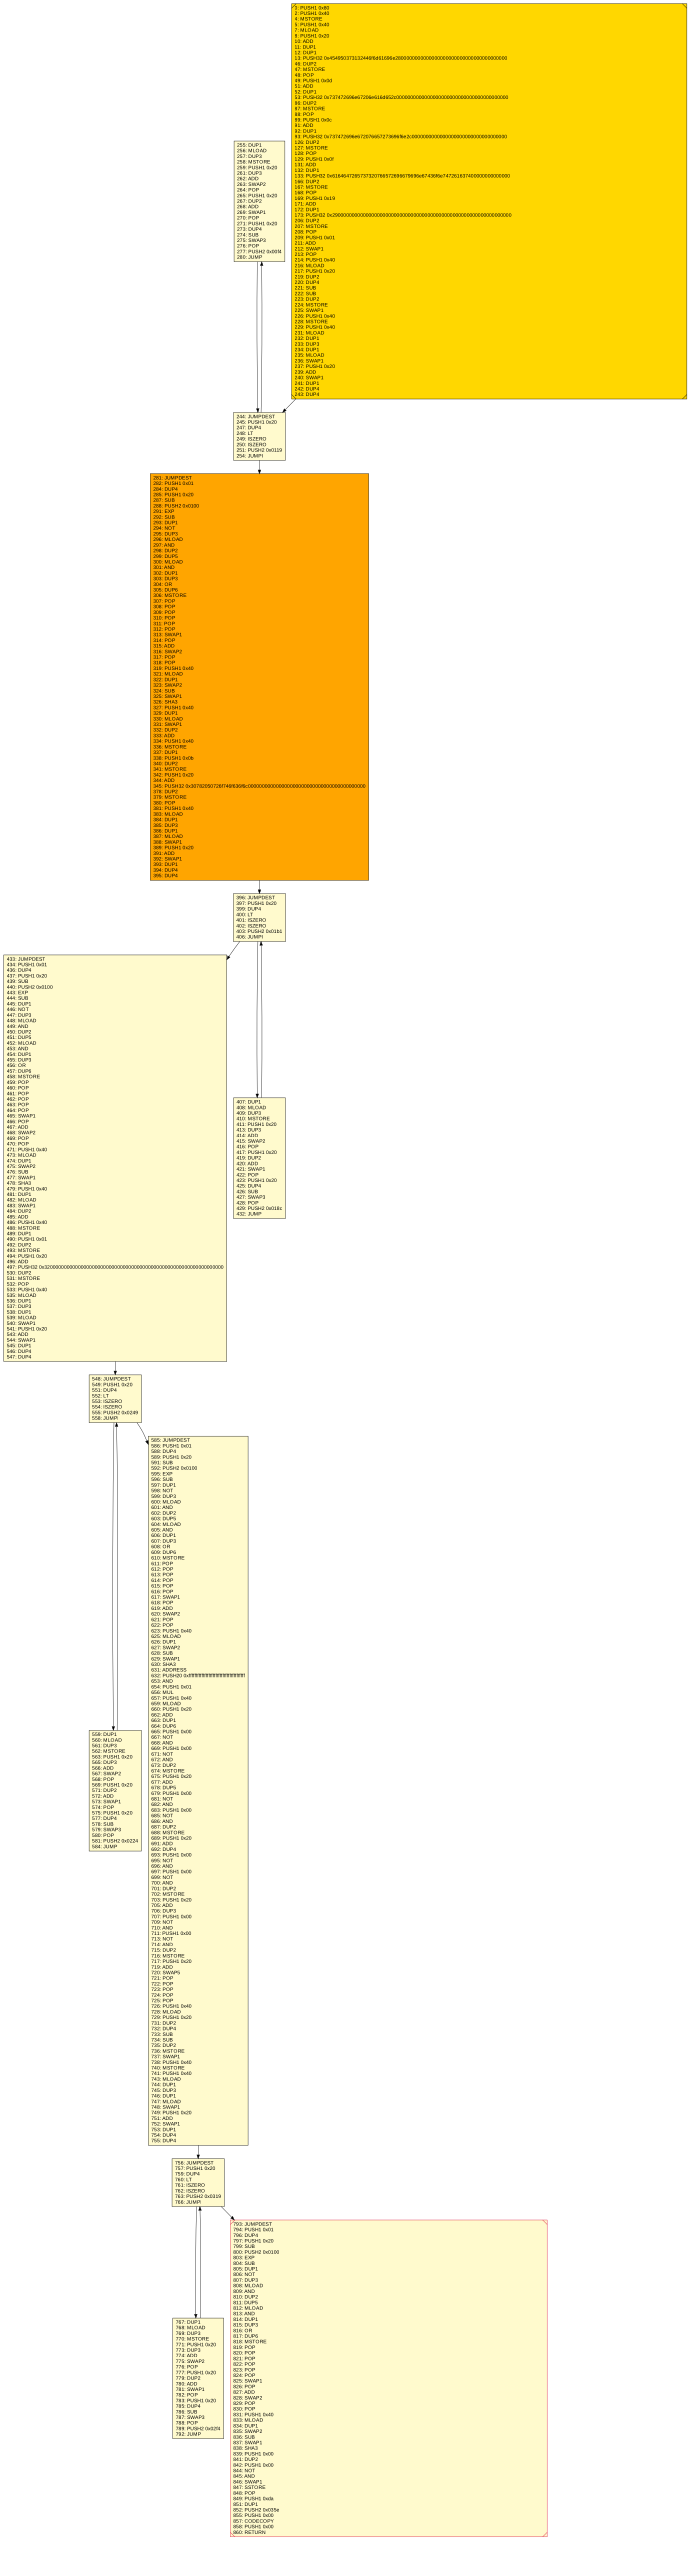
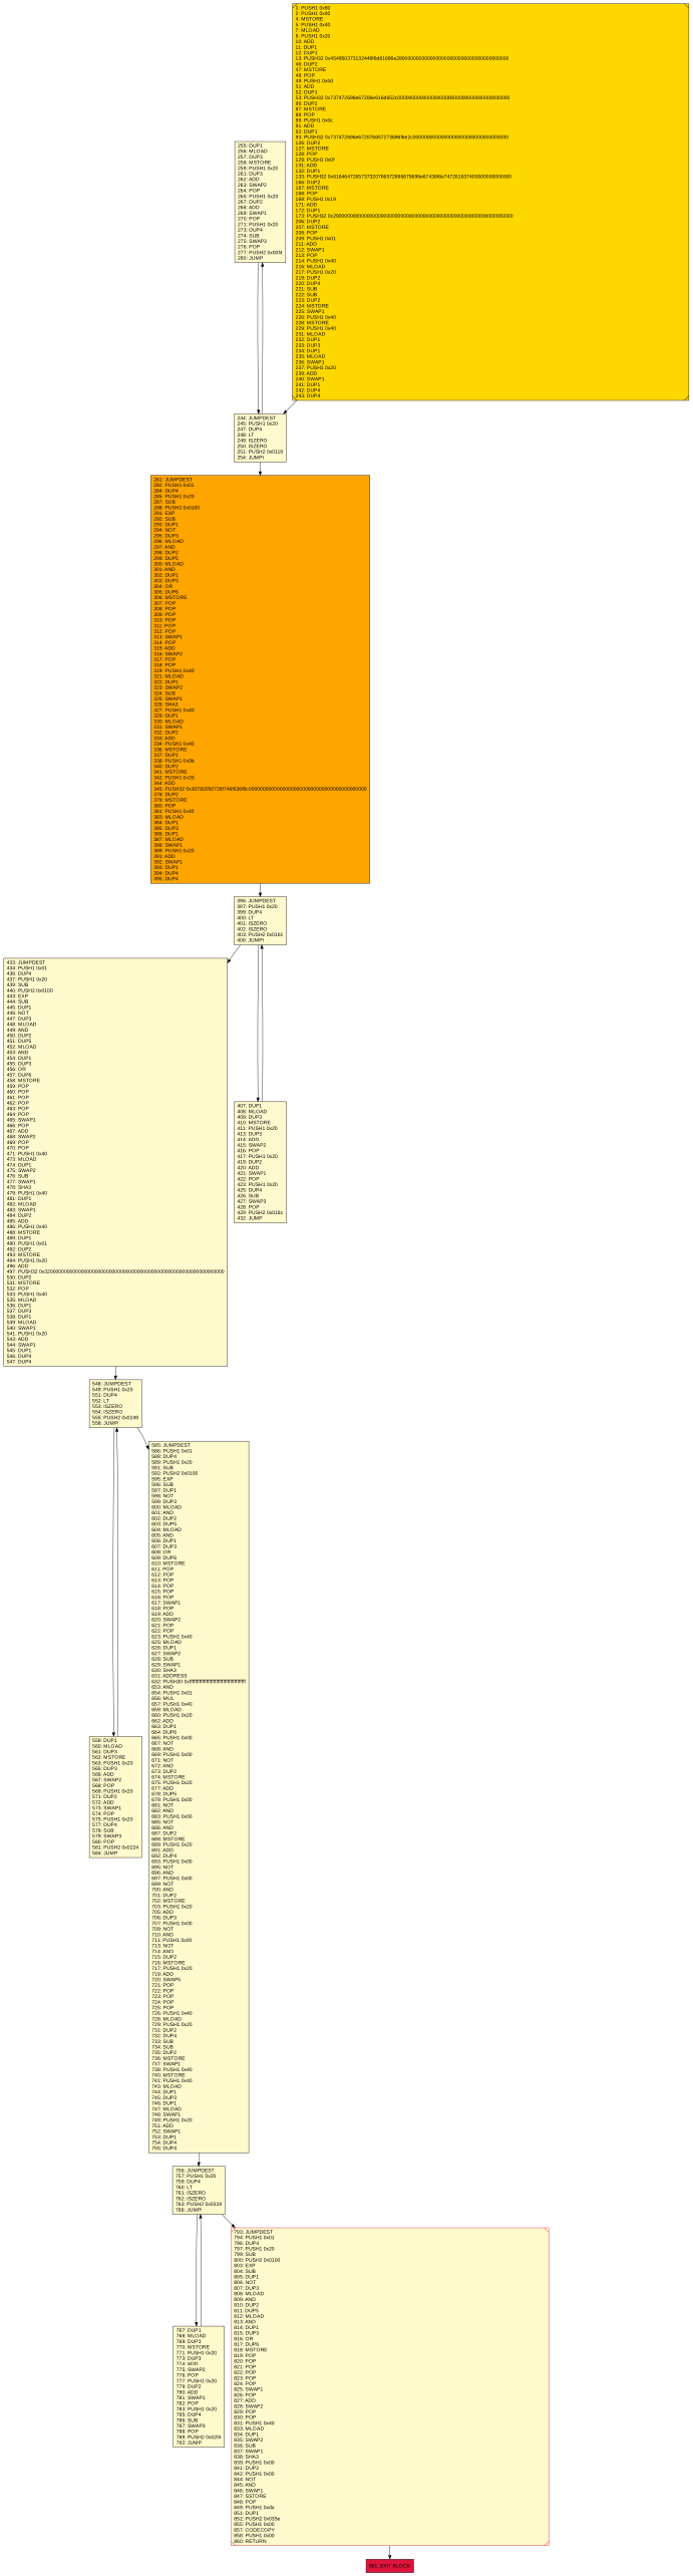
  digraph {
    rankdir=UD
    node [color=black fillcolor=lemonchiffon fontcolor=black fontname=arial shape=box style=filled]
    n1 [label="255: DUP1\l256: MLOAD\l257: DUP3\l258: MSTORE\l259: PUSH1 0x20\l261: DUP3\l262: ADD\l263: SWAP2\l264: POP\l265: PUSH1 0x20\l267: DUP2\l268: ADD\l269: SWAP1\l270: POP\l271: PUSH1 0x20\l273: DUP4\l274: SUB\l275: SWAP3\l276: POP\l277: PUSH2 0x00f4\l280: JUMP\l"]
    n2 [label="244: JUMPDEST\l245: PUSH1 0x20\l247: DUP4\l248: LT\l249: ISZERO\l250: ISZERO\l251: PUSH2 0x0119\l254: JUMPI\l"]
    n3 [label="396: JUMPDEST\l397: PUSH1 0x20\l399: DUP4\l400: LT\l401: ISZERO\l402: ISZERO\l403: PUSH2 0x01b1\l406: JUMPI\l"]
    n4 [label="433: JUMPDEST\l434: PUSH1 0x01\l436: DUP4\l437: PUSH1 0x20\l439: SUB\l440: PUSH2 0x0100\l443: EXP\l444: SUB\l445: DUP1\l446: NOT\l447: DUP3\l448: MLOAD\l449: AND\l450: DUP2\l451: DUP5\l452: MLOAD\l453: AND\l454: DUP1\l455: DUP3\l456: OR\l457: DUP6\l458: MSTORE\l459: POP\l460: POP\l461: POP\l462: POP\l463: POP\l464: POP\l465: SWAP1\l466: POP\l467: ADD\l468: SWAP2\l469: POP\l470: POP\l471: PUSH1 0x40\l473: MLOAD\l474: DUP1\l475: SWAP2\l476: SUB\l477: SWAP1\l478: SHA3\l479: PUSH1 0x40\l481: DUP1\l482: MLOAD\l483: SWAP1\l484: DUP2\l485: ADD\l486: PUSH1 0x40\l488: MSTORE\l489: DUP1\l490: PUSH1 0x01\l492: DUP2\l493: MSTORE\l494: PUSH1 0x20\l496: ADD\l497: PUSH32 0x3200000000000000000000000000000000000000000000000000000000000000\l530: DUP2\l531: MSTORE\l532: POP\l533: PUSH1 0x40\l535: MLOAD\l536: DUP1\l537: DUP3\l538: DUP1\l539: MLOAD\l540: SWAP1\l541: PUSH1 0x20\l543: ADD\l544: SWAP1\l545: DUP1\l546: DUP4\l547: DUP4\l"]
    n5 [label="407: DUP1\l408: MLOAD\l409: DUP3\l410: MSTORE\l411: PUSH1 0x20\l413: DUP3\l414: ADD\l415: SWAP2\l416: POP\l417: PUSH1 0x20\l419: DUP2\l420: ADD\l421: SWAP1\l422: POP\l423: PUSH1 0x20\l425: DUP4\l426: SUB\l427: SWAP3\l428: POP\l429: PUSH2 0x018c\l432: JUMP\l"]
    n6 [label="767: DUP1\l768: MLOAD\l769: DUP3\l770: MSTORE\l771: PUSH1 0x20\l773: DUP3\l774: ADD\l775: SWAP2\l776: POP\l777: PUSH1 0x20\l779: DUP2\l780: ADD\l781: SWAP1\l782: POP\l783: PUSH1 0x20\l785: DUP4\l786: SUB\l787: SWAP3\l788: POP\l789: PUSH2 0x02f4\l792: JUMP\l"]
    n7 [label="756: JUMPDEST\l757: PUSH1 0x20\l759: DUP4\l760: LT\l761: ISZERO\l762: ISZERO\l763: PUSH2 0x0319\l766: JUMPI\l"]
    n8 [label="548: JUMPDEST\l549: PUSH1 0x20\l551: DUP4\l552: LT\l553: ISZERO\l554: ISZERO\l555: PUSH2 0x0249\l558: JUMPI\l"]
    n9 [fillcolor=orange label="281: JUMPDEST\l282: PUSH1 0x01\l284: DUP4\l285: PUSH1 0x20\l287: SUB\l288: PUSH2 0x0100\l291: EXP\l292: SUB\l293: DUP1\l294: NOT\l295: DUP3\l296: MLOAD\l297: AND\l298: DUP2\l299: DUP5\l300: MLOAD\l301: AND\l302: DUP1\l303: DUP3\l304: OR\l305: DUP6\l306: MSTORE\l307: POP\l308: POP\l309: POP\l310: POP\l311: POP\l312: POP\l313: SWAP1\l314: POP\l315: ADD\l316: SWAP2\l317: POP\l318: POP\l319: PUSH1 0x40\l321: MLOAD\l322: DUP1\l323: SWAP2\l324: SUB\l325: SWAP1\l326: SHA3\l327: PUSH1 0x40\l329: DUP1\l330: MLOAD\l331: SWAP1\l332: DUP2\l333: ADD\l334: PUSH1 0x40\l336: MSTORE\l337: DUP1\l338: PUSH1 0x0b\l340: DUP2\l341: MSTORE\l342: PUSH1 0x20\l344: ADD\l345: PUSH32 0x30782050726f746f636f6c000000000000000000000000000000000000000000\l378: DUP2\l379: MSTORE\l380: POP\l381: PUSH1 0x40\l383: MLOAD\l384: DUP1\l385: DUP3\l386: DUP1\l387: MLOAD\l388: SWAP1\l389: PUSH1 0x20\l391: ADD\l392: SWAP1\l393: DUP1\l394: DUP4\l395: DUP4\l"]
    n10 [label="559: DUP1\l560: MLOAD\l561: DUP3\l562: MSTORE\l563: PUSH1 0x20\l565: DUP3\l566: ADD\l567: SWAP2\l568: POP\l569: PUSH1 0x20\l571: DUP2\l572: ADD\l573: SWAP1\l574: POP\l575: PUSH1 0x20\l577: DUP4\l578: SUB\l579: SWAP3\l580: POP\l581: PUSH2 0x0224\l584: JUMP\l"]
    n11 [color=crimson label="793: JUMPDEST\l794: PUSH1 0x01\l796: DUP4\l797: PUSH1 0x20\l799: SUB\l800: PUSH2 0x0100\l803: EXP\l804: SUB\l805: DUP1\l806: NOT\l807: DUP3\l808: MLOAD\l809: AND\l810: DUP2\l811: DUP5\l812: MLOAD\l813: AND\l814: DUP1\l815: DUP3\l816: OR\l817: DUP6\l818: MSTORE\l819: POP\l820: POP\l821: POP\l822: POP\l823: POP\l824: POP\l825: SWAP1\l826: POP\l827: ADD\l828: SWAP2\l829: POP\l830: POP\l831: PUSH1 0x40\l833: MLOAD\l834: DUP1\l835: SWAP2\l836: SUB\l837: SWAP1\l838: SHA3\l839: PUSH1 0x00\l841: DUP2\l842: PUSH1 0x00\l844: NOT\l845: AND\l846: SWAP1\l847: SSTORE\l848: POP\l849: PUSH1 0xda\l851: DUP1\l852: PUSH2 0x035e\l855: PUSH1 0x00\l857: CODECOPY\l858: PUSH1 0x00\l860: RETURN\l" shape=Msquare]
+   n12 [fillcolor=crimson label="861: EXIT BLOCK\l"]
    n13 [label="585: JUMPDEST\l586: PUSH1 0x01\l588: DUP4\l589: PUSH1 0x20\l591: SUB\l592: PUSH2 0x0100\l595: EXP\l596: SUB\l597: DUP1\l598: NOT\l599: DUP3\l600: MLOAD\l601: AND\l602: DUP2\l603: DUP5\l604: MLOAD\l605: AND\l606: DUP1\l607: DUP3\l608: OR\l609: DUP6\l610: MSTORE\l611: POP\l612: POP\l613: POP\l614: POP\l615: POP\l616: POP\l617: SWAP1\l618: POP\l619: ADD\l620: SWAP2\l621: POP\l622: POP\l623: PUSH1 0x40\l625: MLOAD\l626: DUP1\l627: SWAP2\l628: SUB\l629: SWAP1\l630: SHA3\l631: ADDRESS\l632: PUSH20 0xffffffffffffffffffffffffffffffffffffffff\l653: AND\l654: PUSH1 0x01\l656: MUL\l657: PUSH1 0x40\l659: MLOAD\l660: PUSH1 0x20\l662: ADD\l663: DUP1\l664: DUP6\l665: PUSH1 0x00\l667: NOT\l668: AND\l669: PUSH1 0x00\l671: NOT\l672: AND\l673: DUP2\l674: MSTORE\l675: PUSH1 0x20\l677: ADD\l678: DUP5\l679: PUSH1 0x00\l681: NOT\l682: AND\l683: PUSH1 0x00\l685: NOT\l686: AND\l687: DUP2\l688: MSTORE\l689: PUSH1 0x20\l691: ADD\l692: DUP4\l693: PUSH1 0x00\l695: NOT\l696: AND\l697: PUSH1 0x00\l699: NOT\l700: AND\l701: DUP2\l702: MSTORE\l703: PUSH1 0x20\l705: ADD\l706: DUP3\l707: PUSH1 0x00\l709: NOT\l710: AND\l711: PUSH1 0x00\l713: NOT\l714: AND\l715: DUP2\l716: MSTORE\l717: PUSH1 0x20\l719: ADD\l720: SWAP5\l721: POP\l722: POP\l723: POP\l724: POP\l725: POP\l726: PUSH1 0x40\l728: MLOAD\l729: PUSH1 0x20\l731: DUP2\l732: DUP4\l733: SUB\l734: SUB\l735: DUP2\l736: MSTORE\l737: SWAP1\l738: PUSH1 0x40\l740: MSTORE\l741: PUSH1 0x40\l743: MLOAD\l744: DUP1\l745: DUP3\l746: DUP1\l747: MLOAD\l748: SWAP1\l749: PUSH1 0x20\l751: ADD\l752: SWAP1\l753: DUP1\l754: DUP4\l755: DUP4\l"]
    n14 [fillcolor=gold label="0: PUSH1 0x80\l2: PUSH1 0x40\l4: MSTORE\l5: PUSH1 0x40\l7: MLOAD\l8: PUSH1 0x20\l10: ADD\l11: DUP1\l12: DUP1\l13: PUSH32 0x454950373132446f6d61696e2800000000000000000000000000000000000000\l46: DUP2\l47: MSTORE\l48: POP\l49: PUSH1 0x0d\l51: ADD\l52: DUP1\l53: PUSH32 0x737472696e67206e616d652c0000000000000000000000000000000000000000\l86: DUP2\l87: MSTORE\l88: POP\l89: PUSH1 0x0c\l91: ADD\l92: DUP1\l93: PUSH32 0x737472696e672076657273696f6e2c0000000000000000000000000000000000\l126: DUP2\l127: MSTORE\l128: POP\l129: PUSH1 0x0f\l131: ADD\l132: DUP1\l133: PUSH32 0x6164647265737320766572696679696e67436f6e747261637400000000000000\l166: DUP2\l167: MSTORE\l168: POP\l169: PUSH1 0x19\l171: ADD\l172: DUP1\l173: PUSH32 0x2900000000000000000000000000000000000000000000000000000000000000\l206: DUP2\l207: MSTORE\l208: POP\l209: PUSH1 0x01\l211: ADD\l212: SWAP1\l213: POP\l214: PUSH1 0x40\l216: MLOAD\l217: PUSH1 0x20\l219: DUP2\l220: DUP4\l221: SUB\l222: SUB\l223: DUP2\l224: MSTORE\l225: SWAP1\l226: PUSH1 0x40\l228: MSTORE\l229: PUSH1 0x40\l231: MLOAD\l232: DUP1\l233: DUP3\l234: DUP1\l235: MLOAD\l236: SWAP1\l237: PUSH1 0x20\l239: ADD\l240: SWAP1\l241: DUP1\l242: DUP4\l243: DUP4\l" shape=Msquare]
    n1 -> n2
    n2 -> n1
    n2 -> n9
    n3 -> n4
    n3 -> n5
    n4 -> n8
    n5 -> n3
    n6 -> n7
    n7 -> n6
    n7 -> n11
    n8 -> n10
    n8 -> n13
    n9 -> n3
    n10 -> n8
+   n11 -> n12
    n13 -> n7
    n14 -> n2
  }
